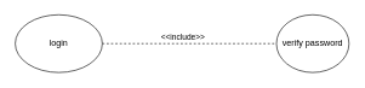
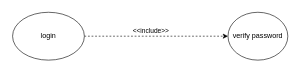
  <mxCell id="0" />
  <mxCell id="1" parent="0" />
- <mxCell id="2" style="edgeStyle=orthogonalEdgeStyle;rounded=0;orthogonalLoop=1;jettySize=auto;html=1;entryX=0;entryY=0.5;entryDx=0;entryDy=0;dashed=1;endArrow=none;" edge="1" parent="1" source="4" target="5"><mxGeometry relative="1" as="geometry" /></mxCell>
+ <mxCell id="2" style="edgeStyle=orthogonalEdgeStyle;rounded=0;orthogonalLoop=1;jettySize=auto;html=1;entryX=0;entryY=0.5;entryDx=0;entryDy=0;dashed=1;" edge="1" parent="1" source="4" target="5"><mxGeometry relative="1" as="geometry" /></mxCell>
  <mxCell id="3" value="&amp;lt;&amp;lt;include&amp;gt;&amp;gt;" style="edgeLabel;html=1;align=center;verticalAlign=middle;resizable=0;points=[];" vertex="1" connectable="0" parent="2"><mxGeometry x="-0.158" relative="1" as="geometry"><mxPoint x="9" y="-10" as="offset" /></mxGeometry></mxCell>
  <mxCell id="4" value="login" style="ellipse;whiteSpace=wrap;html=1;" vertex="1" parent="1"><mxGeometry x="20" y="20" width="120" height="80" as="geometry" /></mxCell>
  <mxCell id="5" value="verify password" style="ellipse;whiteSpace=wrap;html=1;" vertex="1" parent="1"><mxGeometry x="380" y="20" width="100" height="80" as="geometry" /></mxCell>
